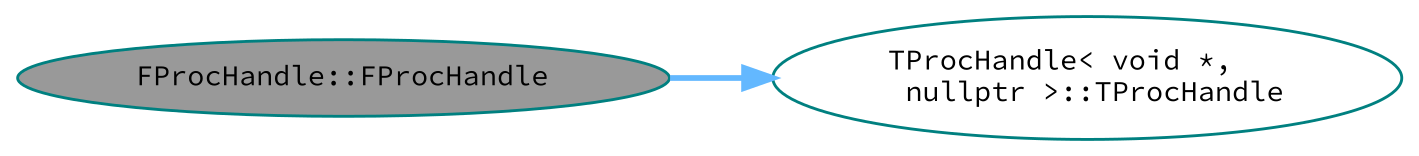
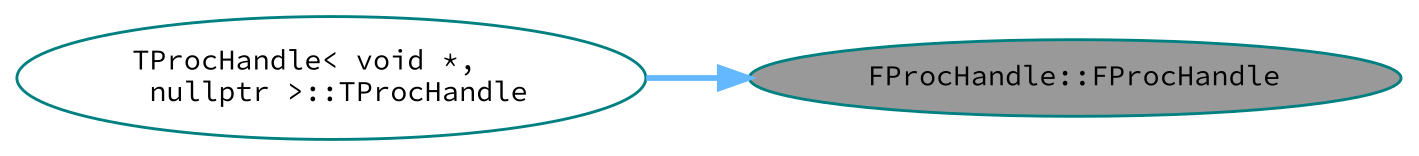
  digraph {
    rankdir=LR
    fontname="Source Code Pro"
    node [color=teal fontname="Source Code Pro" fontsize=10 shape=ellipse style=filled]
    n1 [fillcolor=grey60 fontcolor=black height=0.2 label="FProcHandle::FProcHandle" width=0.4]
    n2 [fillcolor=white height=0.2 label="TProcHandle\< void *,\l nullptr \>::TProcHandle" width=0.4]
-   n1 -> n2 [color=steelblue1 fontname="Source Code Pro" fontsize=10 labelfontname=Helvetica labelfontsize=10 style=bold]
+   n2 -> n1 [color=steelblue1 fontname="Source Code Pro" fontsize=10 labelfontname=Helvetica labelfontsize=10 style=bold]
  }
